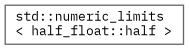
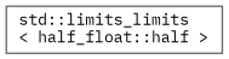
  digraph {
    rankdir=LR
    fontname="IBM Plex Mono"
-   n1 [color=grey40 fillcolor=white fontname="IBM Plex Mono" fontsize=10 height=0.2 label="std::numeric_limits\l\< half_float::half \>" shape=box style=filled width=0.4]
+   n1 [color=grey40 fillcolor=white fontname="IBM Plex Mono" fontsize=10 height=0.2 label="std::limits_limits\l\< half_float::half \>" shape=box style=filled width=0.4]
  }
